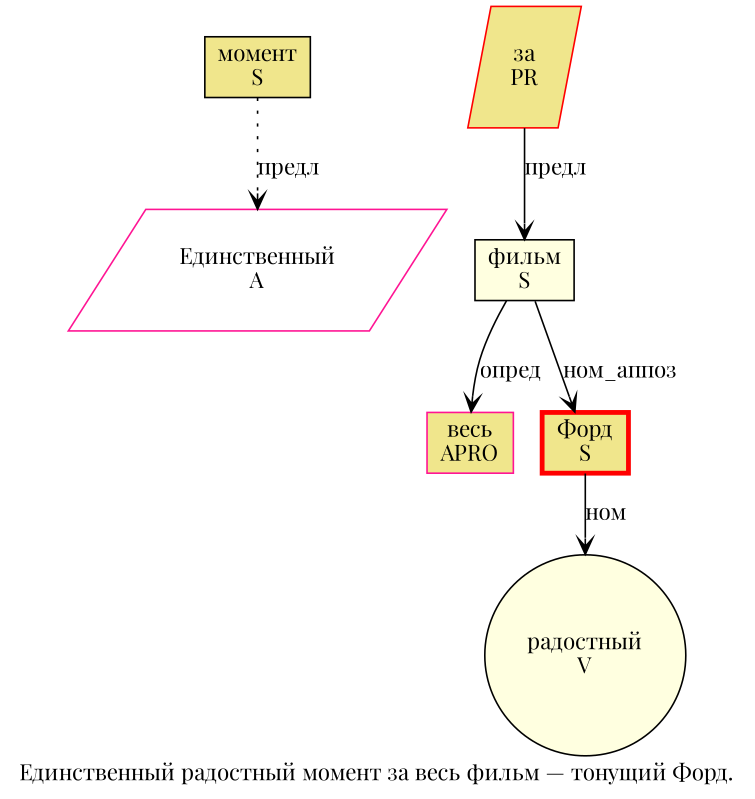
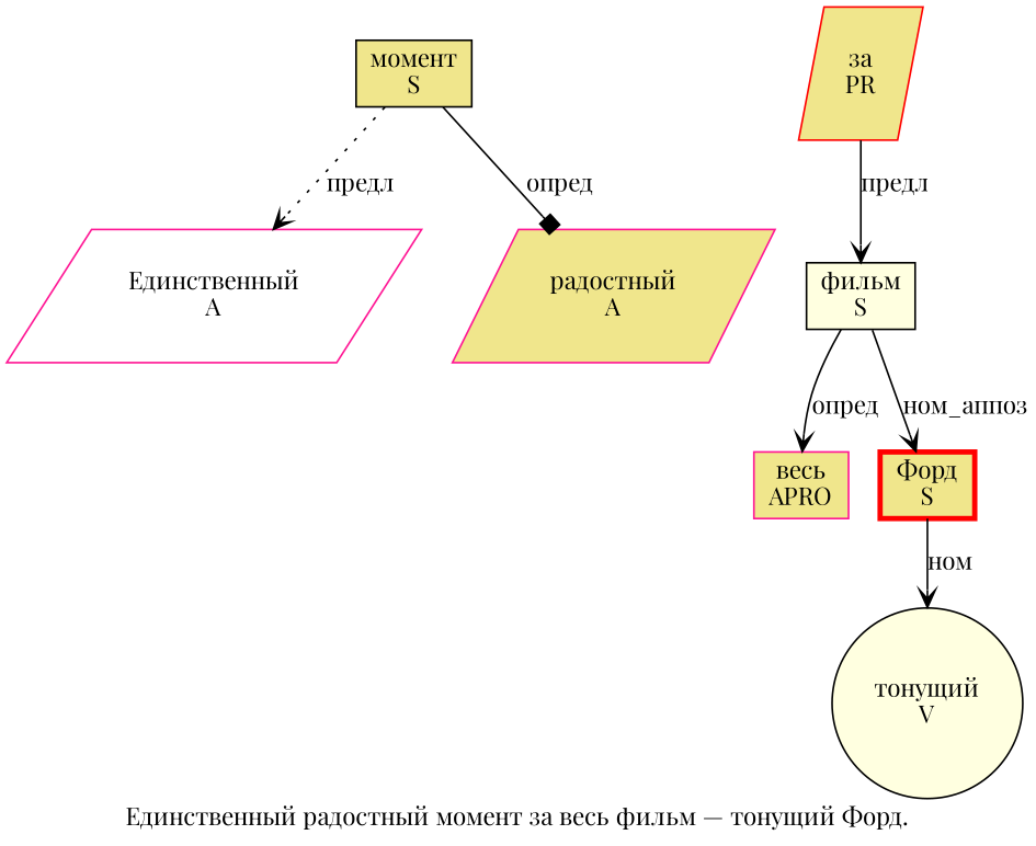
  digraph {
    fontname="Playfair Display"
    label="Единственный радостный момент за весь фильм — тонущий Форд."
    node [color=deeppink fillcolor=khaki fontname="Playfair Display" penwidth=1 shape=box style=filled]
    edge [arrowhead=vee fontname="Playfair Display" style=solid]
    n1 [fillcolor=white label="Единственный\nA" shape=parallelogram]
+   n2 [label="радостный\nA" shape=parallelogram]
    n3 [color=black label="момент\nS"]
    n4 [color=red label="за\nPR" shape=parallelogram]
    n5 [color=black fillcolor=lightyellow label="фильм\nS"]
    n6 [label="весь\nAPRO"]
    n7 [color=red label="Форд\nS" penwidth=3]
-   n8 [color=black fillcolor=lightyellow label="радостный\nV" shape=circle]
+   n8 [color=black fillcolor=lightyellow label="тонущий\nV" shape=circle]
    n3 -> n1 [label="предл" style=dotted]
+   n3 -> n2 [arrowhead=box label="опред"]
    n4 -> n5 [label="предл"]
    n5 -> n6 [label="опред"]
    n5 -> n7 [label="ном_аппоз"]
    n7 -> n8 [label="ном"]
  }
